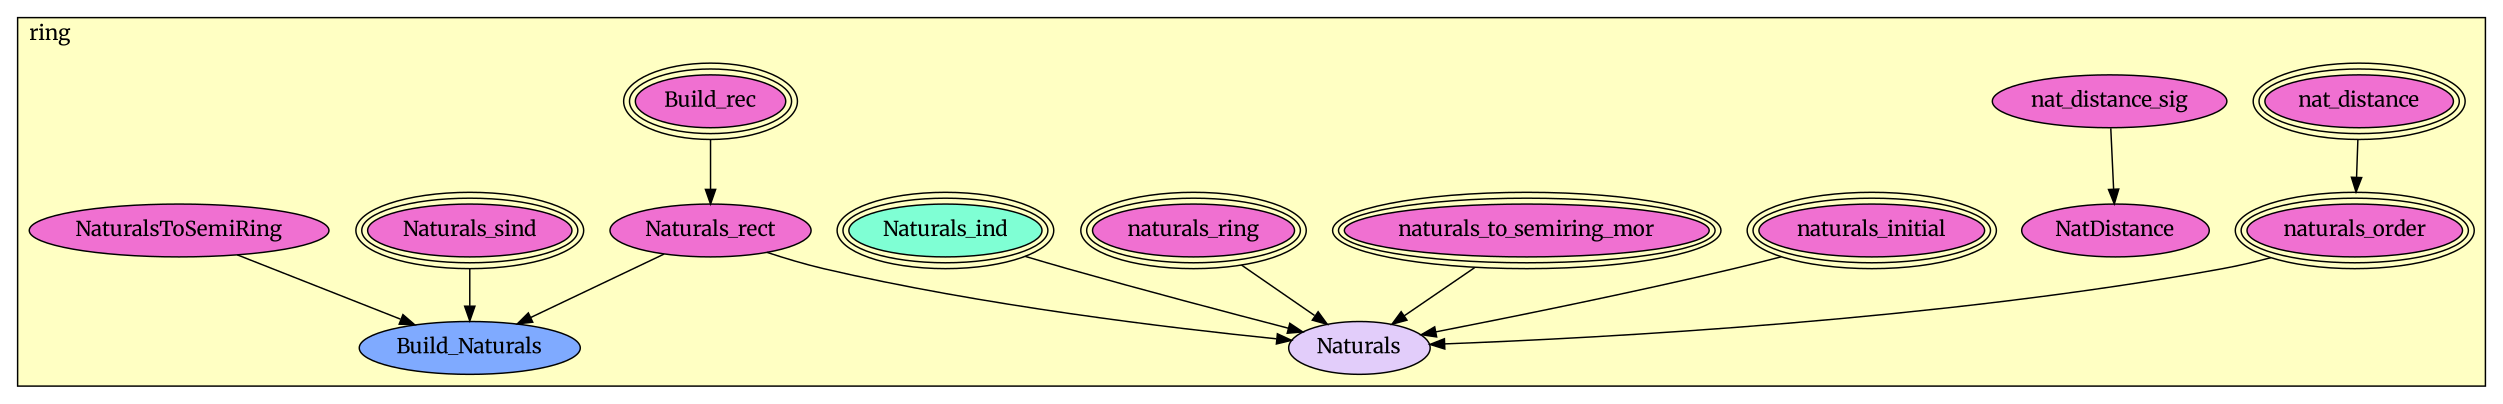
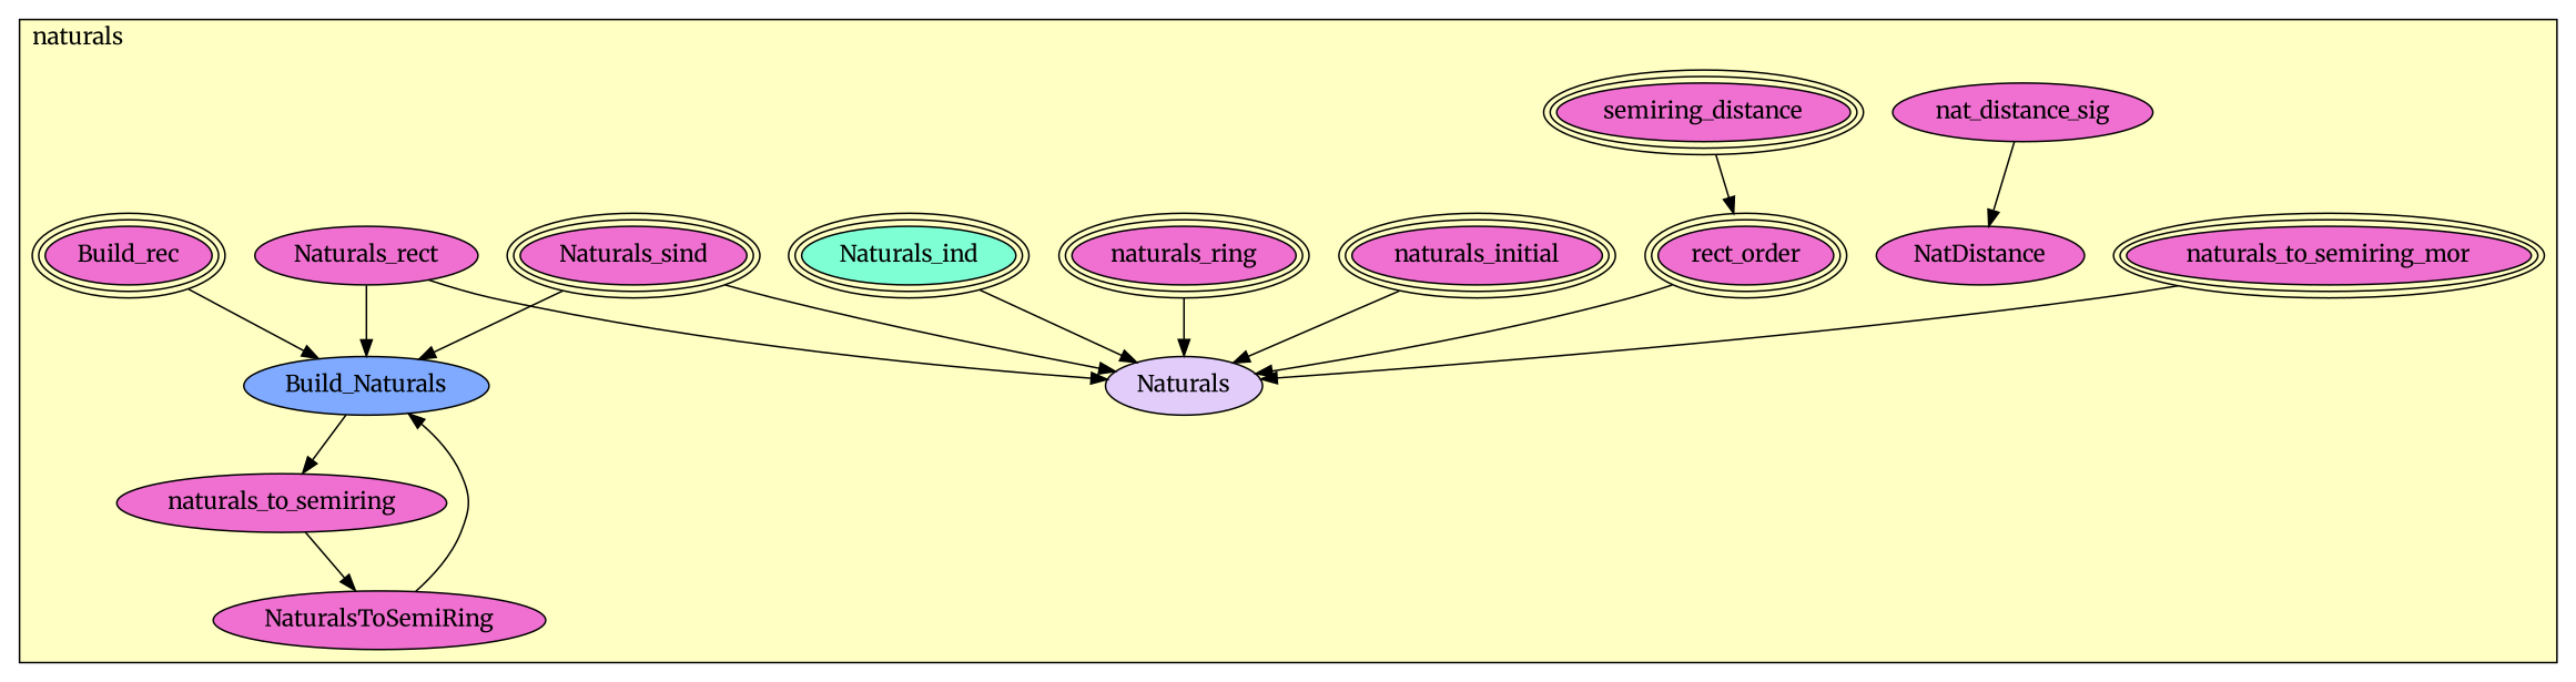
  digraph {
    fontname=Merriweather
    node [fillcolor="#F070D1" fontname=Merriweather peripheries=3 style=filled]
    edge [fontname=Merriweather]
-   n1 [label=nat_distance]
+   n1 [label=semiring_distance]
    n2 [label=nat_distance_sig peripheries=""]
    n3 [label=NatDistance peripheries=""]
    n4 [label=naturals_initial]
    n5 [label=naturals_to_semiring_mor]
-   n6 [label=naturals_order]
+   n6 [label=rect_order]
    n7 [label=naturals_ring]
    n8 [label=Naturals_sind]
    n9 [label=Build_rec]
    n10 [fillcolor="#7FFFD4" label=Naturals_ind]
    n11 [label=Naturals_rect peripheries=""]
    n12 [fillcolor="#7FAAFF" label=Build_Naturals peripheries=""]
    n13 [fillcolor="#E2CDFA" label=Naturals peripheries=""]
+   n14 [label=naturals_to_semiring peripheries=""]
    n15 [label=NaturalsToSemiRing peripheries=""]
    subgraph cluster_1 {
      fillcolor="#FFFFC3"
-     label=ring
+     label=naturals
      labeljust=l
      style=filled
      n1
      n2
      n3
      n4
      n5
      n6
      n7
      n8
      n9
      n10
      n11
      n12
      n13
+     n14
      n15
    }
    n1 -> n6
    n2 -> n3
    n4 -> n13
    n5 -> n13
    n6 -> n13
    n7 -> n13
    n8 -> n12
-   n9 -> n11
+   n8 -> n13
+   n9 -> n12
    n10 -> n13
    n11 -> n12
    n11 -> n13
+   n12 -> n14
+   n14 -> n15
    n15 -> n12
  }
